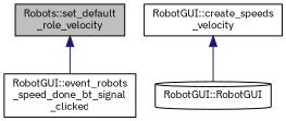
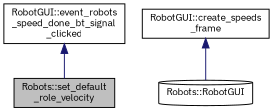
  digraph {
    fontname="IBM Plex Sans"
    rankdir=TB
    node [color=black fillcolor=white fontname="IBM Plex Sans" fontsize=10 shape=box style=filled]
    edge [color=midnightblue dir=back fontname="IBM Plex Sans" fontsize=10 labelfontname=Helvetica labelfontsize=10 style=solid]
    n1 [fillcolor=grey75 fontcolor=black height=0.2 label="Robots::set_default\l_role_velocity" width=0.4]
    n2 [height=0.2 label="RobotGUI::event_robots\l_speed_done_bt_signal\l_clicked" width=0.4]
-   n3 [height=0.2 label="RobotGUI::create_speeds\l_velocity" width=0.4]
-   n4 [height=0.2 label="RobotGUI::RobotGUI" shape=cylinder width=0.4]
-   n1 -> n2
+   n3 [height=0.2 label="RobotGUI::create_speeds\l_frame" width=0.4]
+   n4 [height=0.2 label="Robots::RobotGUI" shape=cylinder width=0.4]
+   n2 -> n1
    n3 -> n4
  }
